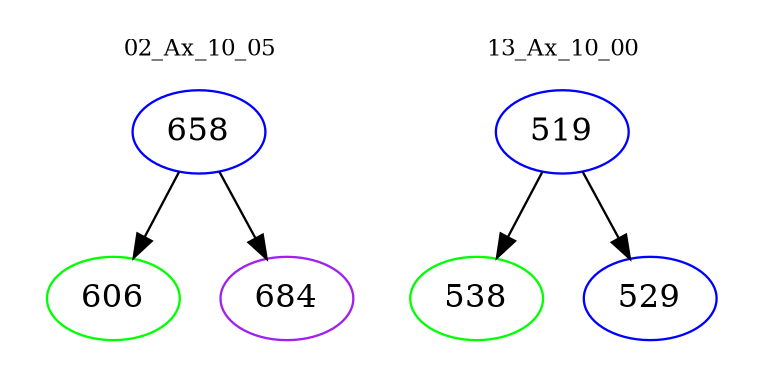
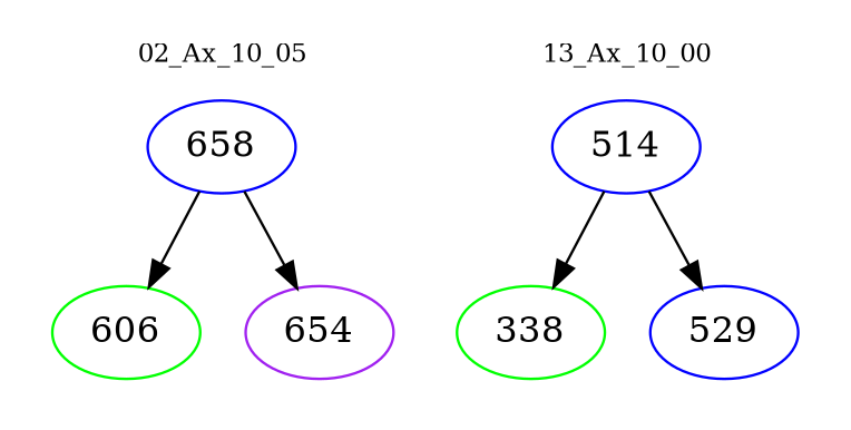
  digraph {
    node [color=blue]
    edge [color=black]
    n1 [label=658]
    n2 [color=green label=606]
-   n3 [color=purple label=684]
-   n4 [label=519]
-   n5 [color=green label=538]
+   n3 [color=purple label=654]
+   n4 [label=514]
+   n5 [color=green label=338]
    n6 [label=529]
    subgraph cluster_1 {
      color=white
      fontsize=10
      label="02_Ax_10_05"
      n1
      n2
      n3
    }
    subgraph cluster_2 {
      color=white
      fontsize=10
      label="13_Ax_10_00"
      n4
      n5
      n6
    }
    n1 -> n2
    n1 -> n3
    n4 -> n5
    n4 -> n6
  }
